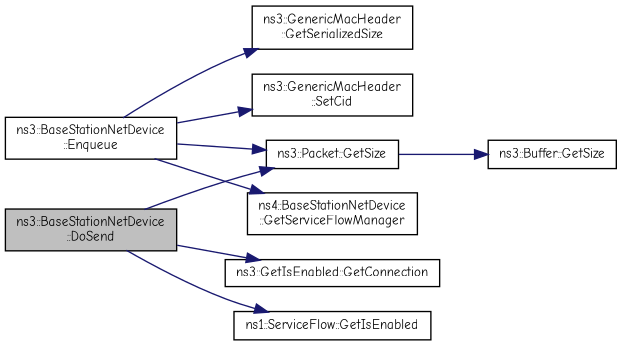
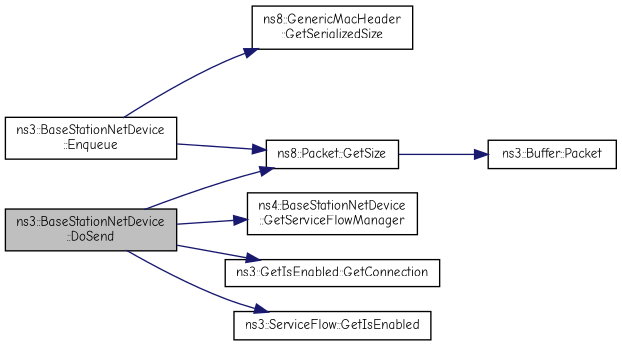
  digraph {
    fontname="Comic Neue"
    rankdir=LR
    node [color=black fillcolor=white fontname="Comic Neue" fontsize=10 shape=record style=filled]
    edge [color=midnightblue fontname="Comic Neue" fontsize=10 labelfontname=Helvetica labelfontsize=10 style=solid]
    n1 [fillcolor=grey75 fontcolor=black height=0.2 label="ns3::BaseStationNetDevice\l::DoSend" width=0.4]
-   n2 [height=0.2 label="ns3::Packet::GetSize" width=0.4]
+   n2 [height=0.2 label="ns8::Packet::GetSize" width=0.4]
    n3 [height=0.2 label="ns3::GetIsEnabled::GetConnection" width=0.4]
-   n4 [height=0.2 label="ns1::ServiceFlow::GetIsEnabled" width=0.4]
+   n4 [height=0.2 label="ns3::ServiceFlow::GetIsEnabled" width=0.4]
    n5 [height=0.2 label="ns4::BaseStationNetDevice\l::GetServiceFlowManager" width=0.4]
    n6 [height=0.2 label="ns3::BaseStationNetDevice\l::Enqueue" width=0.4]
-   n7 [height=0.2 label="ns3::GenericMacHeader\l::GetSerializedSize" width=0.4]
-   n8 [height=0.2 label="ns3::GenericMacHeader\l::SetCid" width=0.4]
-   n9 [height=0.2 label="ns3::Buffer::GetSize" width=0.4]
+   n7 [height=0.2 label="ns8::GenericMacHeader\l::GetSerializedSize" width=0.4]
+   n9 [height=0.2 label="ns3::Buffer::Packet" width=0.4]
    n1 -> n2
    n1 -> n3
    n1 -> n4
-   n6 -> n5
+   n1 -> n5
    n2 -> n9
    n6 -> n2
    n6 -> n7
-   n6 -> n8
  }
